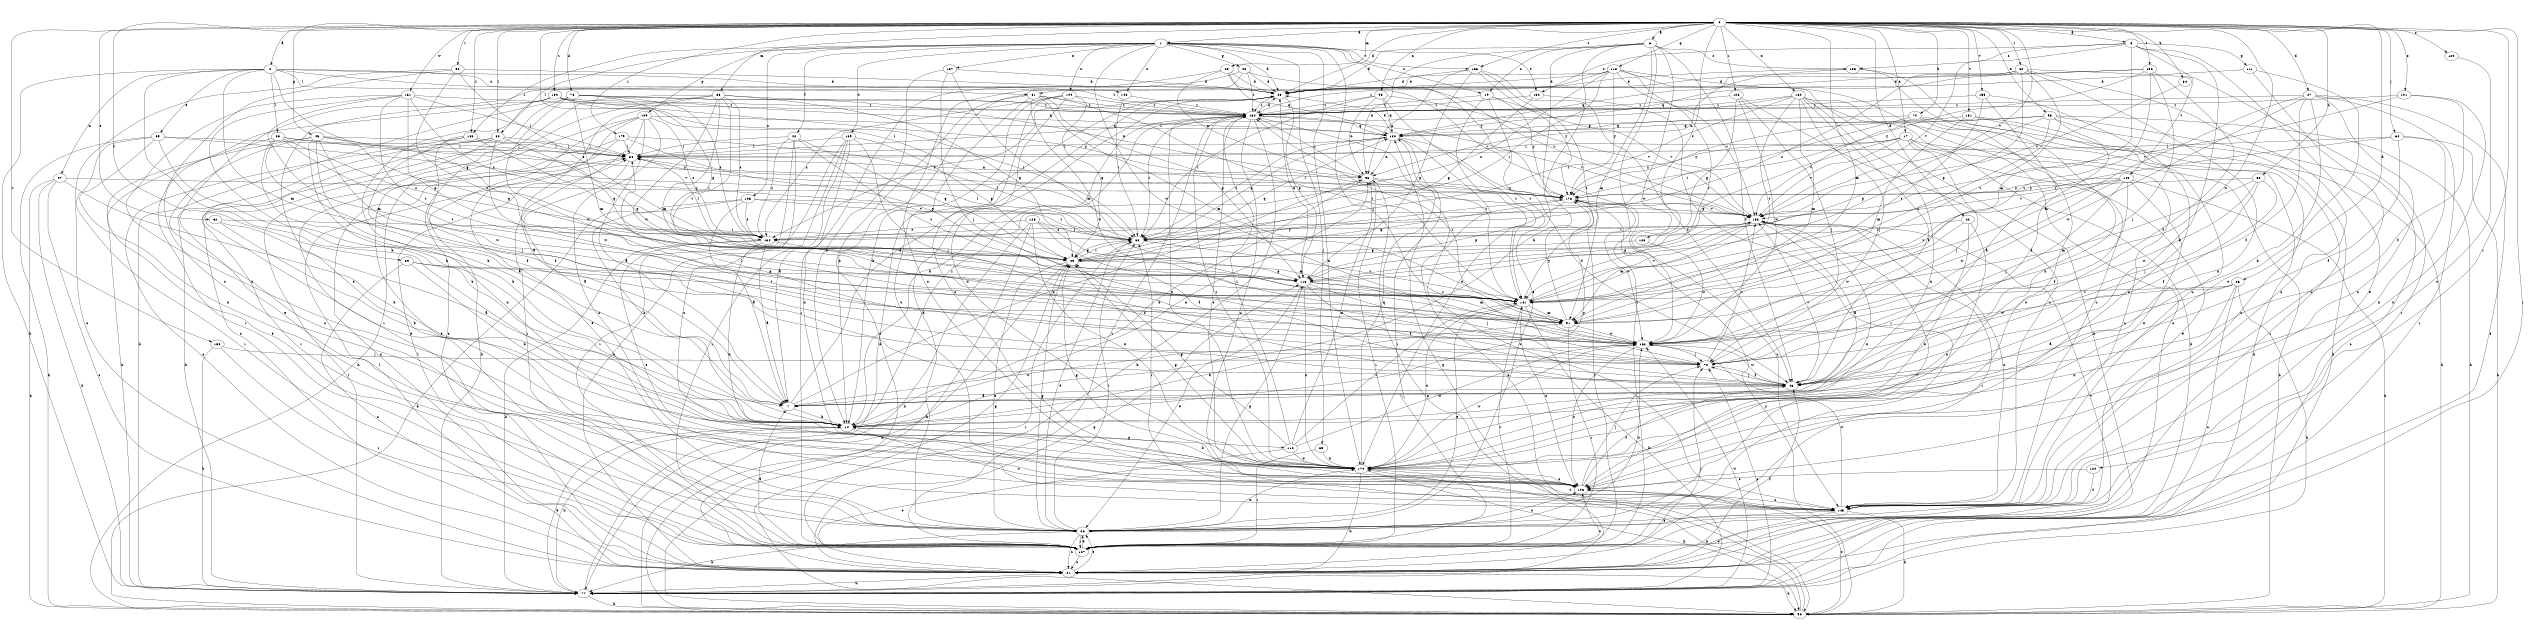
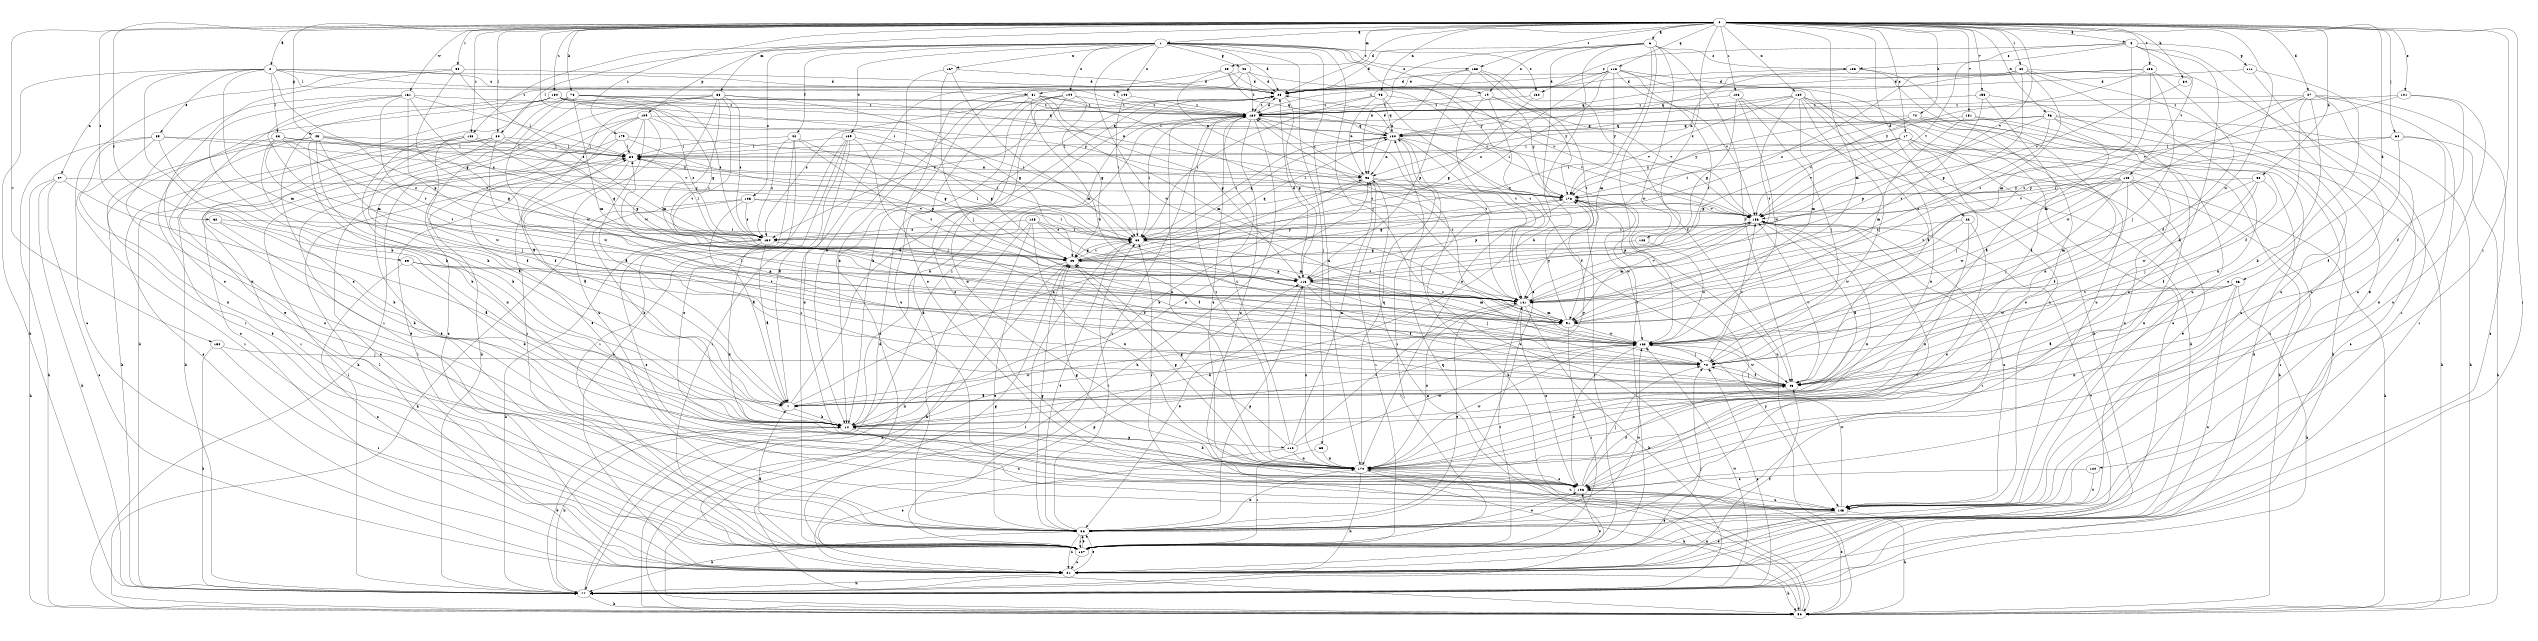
  strict digraph {
    0
    1
    2
    5
    6
    17
    22
    26
    27
    28
    32
    39
    45
    50
    54
    58
    60
    63
    64
    74
    76
    80
    85
    88
    91
    93
    96
    101
    118
    124
    126
    128
-   129
    136
    138
    151
    154
    155
    156
    161
    162
    164
    179
    180
    183
    21
    19
    42
    46
    65
    70
    105
    109
    132
    144
    148
    167
    169
    170
    178
    14
    35
    49
    77
    81
    83
    97
    184
    36
    111
    133
    140
    43
    98
    127
    n76 [label=145]
    56
    84
    113
    106
    7
    141
    134
    120
    125
    112
    0 -> 1 [label=a]
    0 -> 2 [label=a]
    0 -> 5 [label=a]
    0 -> 6 [label=a]
    0 -> 17 [label=c]
    0 -> 22 [label=d]
    0 -> 26 [label=d]
    0 -> 27 [label=d]
    0 -> 28 [label=d]
    0 -> 32 [label=e]
    0 -> 39 [label=f]
    0 -> 45 [label=g]
    0 -> 50 [label=h]
    0 -> 54 [label=h]
    0 -> 58 [label=i]
    0 -> 60 [label=i]
    0 -> 63 [label=i]
    0 -> 64 [label=j]
    0 -> 74 [label=k]
    0 -> 76 [label=k]
    0 -> 80 [label=l]
    0 -> 85 [label=m]
    0 -> 88 [label=m]
    0 -> 91 [label=m]
    0 -> 93 [label=n]
    0 -> 96 [label=n]
    0 -> 101 [label=o]
    0 -> 118 [label=q]
    0 -> 124 [label=r]
    0 -> 126 [label=r]
    0 -> 128 [label=s]
-   0 -> 129 [label=s]
    0 -> 136 [label=t]
    0 -> 138 [label=t]
    0 -> 151 [label=v]
    0 -> 154 [label=v]
    0 -> 155 [label=v]
    0 -> 156 [label=v]
    0 -> 161 [label=w]
    0 -> 162 [label=w]
    0 -> 164 [label=x]
    0 -> 179 [label=z]
    0 -> 180 [label=z]
    0 -> 183 [label=z]
    0 -> 21 [label=r]
    1 -> 28 [label=d]
    1 -> 80 [label=l]
    1 -> 138 [label=t]
    1 -> 162 [label=w]
    1 -> 183 [label=z]
    1 -> 19 [label=c]
    1 -> 42 [label=f]
    1 -> 46 [label=g]
    1 -> 65 [label=j]
    1 -> 70 [label=j]
    1 -> 105 [label=o]
    1 -> 109 [label=p]
    1 -> 132 [label=s]
    1 -> 144 [label=u]
    1 -> 148 [label=u]
    1 -> 167 [label=x]
    1 -> 169 [label=x]
    1 -> 170 [label=x]
    1 -> 178 [label=y]
    2 -> 28 [label=d]
    2 -> 91 [label=m]
    2 -> 148 [label=u]
    2 -> 14 [label=b]
    2 -> 35 [label=e]
    2 -> 49 [label=g]
    2 -> 77 [label=k]
    2 -> 81 [label=l]
    2 -> 83 [label=l]
    2 -> 97 [label=n]
    2 -> 184 [label=z]
    5 -> 91 [label=m]
    5 -> 156 [label=v]
    5 -> 132 [label=s]
    5 -> 14 [label=b]
    5 -> 36 [label=e]
    5 -> 111 [label=p]
    5 -> 133 [label=s]
    5 -> 140 [label=t]
    6 -> 28 [label=d]
    6 -> 91 [label=m]
    6 -> 162 [label=w]
    6 -> 19 [label=c]
    6 -> 14 [label=b]
    6 -> 36 [label=e]
    6 -> 133 [label=s]
    6 -> 43 [label=f]
    6 -> 98 [label=n]
    6 -> 127 [label=r]
    17 -> 156 [label=v]
    17 -> 70 [label=j]
    17 -> 178 [label=y]
    17 -> 36 [label=e]
    17 -> n76 [label=u]
    17 -> 56 [label=h]
    17 -> 84 [label=l]
    17 -> 113 [label=p]
    22 -> 63 [label=i]
    22 -> 162 [label=w]
    22 -> 170 [label=x]
    22 -> 106 [label=o]
    26 -> 162 [label=w]
    26 -> 21 [label=c]
    26 -> 170 [label=x]
    26 -> 77 [label=k]
    26 -> 7 [label=a]
    26 -> 141 [label=t]
    27 -> 91 [label=m]
    27 -> 162 [label=w]
    27 -> 21 [label=c]
    27 -> 14 [label=b]
    27 -> 184 [label=z]
    27 -> 43 [label=f]
    27 -> 127 [label=r]
    27 -> 106 [label=o]
    28 -> 184 [label=z]
    28 -> 113 [label=p]
    28 -> 134 [label=s]
    32 -> 63 [label=i]
    32 -> 14 [label=b]
    32 -> 7 [label=a]
    39 -> 21 [label=c]
    39 -> 14 [label=b]
    39 -> 113 [label=p]
    39 -> 141 [label=t]
    45 -> 63 [label=i]
    45 -> 70 [label=j]
    45 -> 170 [label=x]
    45 -> 49 [label=g]
    45 -> 77 [label=k]
    45 -> n76 [label=u]
    45 -> 84 [label=l]
    45 -> 7 [label=a]
    50 -> 91 [label=m]
    50 -> 162 [label=w]
    50 -> 70 [label=j]
    50 -> 178 [label=y]
    50 -> 43 [label=f]
    54 -> 156 [label=v]
    58 -> 28 [label=d]
    58 -> 21 [label=c]
    58 -> 106 [label=o]
    58 -> 141 [label=t]
    58 -> 134 [label=s]
    60 -> 28 [label=d]
    60 -> 170 [label=x]
    60 -> 127 [label=r]
    60 -> n76 [label=u]
    60 -> 113 [label=p]
    60 -> 141 [label=t]
    60 -> 134 [label=s]
    60 -> 120 [label=q]
    63 -> 49 [label=g]
    63 -> 36 [label=e]
    63 -> 84 [label=l]
    63 -> 141 [label=t]
    63 -> 120 [label=q]
    64 -> 63 [label=i]
    64 -> 170 [label=x]
    64 -> 43 [label=f]
    64 -> 56 [label=h]
    64 -> 84 [label=l]
    74 -> 63 [label=i]
    74 -> 156 [label=v]
    74 -> 77 [label=k]
    74 -> 56 [label=h]
    74 -> 106 [label=o]
    74 -> 120 [label=q]
    76 -> 91 [label=m]
    76 -> 162 [label=w]
    76 -> 21 [label=c]
    76 -> 49 [label=g]
    76 -> 77 [label=k]
    76 -> 184 [label=z]
    76 -> 98 [label=n]
    76 -> 134 [label=s]
    80 -> 162 [label=w]
    80 -> 77 [label=k]
    80 -> 36 [label=e]
    80 -> 127 [label=r]
    80 -> 84 [label=l]
    80 -> 113 [label=p]
    85 -> 28 [label=d]
    85 -> 156 [label=v]
    85 -> 98 [label=n]
    85 -> 106 [label=o]
    85 -> 120 [label=q]
    88 -> 91 [label=m]
    88 -> 162 [label=w]
    88 -> 21 [label=c]
    88 -> 49 [label=g]
    88 -> 184 [label=z]
    88 -> 127 [label=r]
    88 -> 7 [label=a]
    88 -> 141 [label=t]
    88 -> 134 [label=s]
    91 -> 162 [label=w]
    91 -> 178 [label=y]
    91 -> 14 [label=b]
    91 -> 127 [label=r]
    93 -> 63 [label=i]
    93 -> 156 [label=v]
    93 -> 184 [label=z]
    93 -> 98 [label=n]
    93 -> 141 [label=t]
    93 -> 120 [label=q]
    96 -> 21 [label=c]
    96 -> 178 [label=y]
    96 -> 77 [label=k]
    96 -> 43 [label=f]
    96 -> 56 [label=h]
    96 -> 113 [label=p]
    96 -> 141 [label=t]
    96 -> 120 [label=q]
    101 -> 156 [label=v]
    101 -> 184 [label=z]
    101 -> 43 [label=f]
    101 -> n76 [label=u]
    118 -> 28 [label=d]
    118 -> 63 [label=i]
    118 -> 156 [label=v]
    118 -> 21 [label=c]
    118 -> 178 [label=y]
    118 -> 77 [label=k]
    118 -> 81 [label=e]
    118 -> 184 [label=z]
    118 -> 141 [label=t]
    118 -> 134 [label=s]
    124 -> n76 [label=u]
    124 -> 106 [label=o]
    126 -> 162 [label=w]
    126 -> 70 [label=j]
    126 -> 49 [label=g]
    126 -> 184 [label=z]
    126 -> n76 [label=u]
    128 -> 162 [label=w]
    128 -> 49 [label=g]
-   129 -> n76 [label=u]
    136 -> 28 [label=d]
    136 -> 70 [label=j]
    136 -> 178 [label=y]
    136 -> 43 [label=f]
    136 -> 141 [label=t]
    136 -> 120 [label=q]
    138 -> 28 [label=d]
    138 -> 178 [label=y]
    138 -> 43 [label=f]
    138 -> 98 [label=n]
    138 -> 113 [label=p]
    138 -> 141 [label=t]
    151 -> 91 [label=m]
    151 -> 127 [label=r]
    151 -> n76 [label=u]
    151 -> 120 [label=q]
    154 -> 70 [label=j]
    154 -> 77 [label=k]
    154 -> 127 [label=r]
    155 -> 184 [label=z]
    155 -> 106 [label=o]
    155 -> 7 [label=a]
    155 -> 141 [label=t]
    156 -> 63 [label=i]
    156 -> 91 [label=m]
    156 -> 170 [label=x]
    156 -> 127 [label=r]
    156 -> n76 [label=u]
    156 -> 113 [label=p]
    156 -> 7 [label=a]
    156 -> 134 [label=s]
    161 -> 91 [label=m]
    161 -> 170 [label=x]
    161 -> 14 [label=b]
    161 -> 184 [label=z]
    161 -> 84 [label=l]
    161 -> 113 [label=p]
    161 -> 141 [label=t]
    161 -> 134 [label=s]
    162 -> 70 [label=j]
    162 -> 184 [label=z]
    162 -> 106 [label=o]
    164 -> 63 [label=i]
    164 -> 91 [label=m]
    164 -> 70 [label=j]
    164 -> 170 [label=x]
    164 -> 77 [label=k]
    164 -> 184 [label=z]
    164 -> 43 [label=f]
    164 -> n76 [label=u]
    164 -> 84 [label=l]
    164 -> 141 [label=t]
    179 -> 63 [label=i]
    179 -> 21 [label=c]
    179 -> 36 [label=e]
    179 -> 84 [label=l]
    179 -> 113 [label=p]
    180 -> 63 [label=i]
    180 -> 178 [label=y]
    180 -> 14 [label=b]
    180 -> 184 [label=z]
    180 -> 36 [label=e]
    180 -> 127 [label=r]
    180 -> 120 [label=q]
    183 -> 162 [label=w]
    183 -> 21 [label=c]
    183 -> 49 [label=g]
    183 -> 43 [label=f]
    183 -> 84 [label=l]
    21 -> 156 [label=v]
    21 -> 70 [label=j]
    21 -> 77 [label=k]
    21 -> 36 [label=e]
    21 -> 43 [label=f]
    21 -> 56 [label=h]
    21 -> 84 [label=l]
    21 -> 113 [label=p]
    21 -> 106 [label=o]
    19 -> 156 [label=v]
    19 -> 170 [label=x]
    19 -> 178 [label=y]
    19 -> 184 [label=z]
    19 -> 141 [label=t]
    42 -> 49 [label=g]
    42 -> 127 [label=r]
    42 -> 84 [label=l]
    42 -> 106 [label=o]
    42 -> 141 [label=t]
    42 -> 134 [label=s]
    46 -> 28 [label=d]
    46 -> 156 [label=v]
    46 -> 184 [label=z]
    46 -> 127 [label=r]
    46 -> 106 [label=o]
    65 -> 170 [label=x]
    65 -> 127 [label=r]
    70 -> 156 [label=v]
    70 -> 43 [label=f]
    70 -> 84 [label=l]
    105 -> 63 [label=i]
    105 -> 156 [label=v]
    105 -> 14 [label=b]
    105 -> 56 [label=h]
    105 -> 7 [label=a]
    105 -> 134 [label=s]
    109 -> 77 [label=k]
    109 -> 36 [label=e]
    109 -> 127 [label=r]
    109 -> n76 [label=u]
    109 -> 56 [label=h]
    109 -> 7 [label=a]
    109 -> 134 [label=s]
    109 -> 120 [label=q]
    132 -> 49 [label=g]
    132 -> 184 [label=z]
    144 -> 170 [label=x]
    144 -> 14 [label=b]
    144 -> 49 [label=g]
    144 -> 184 [label=z]
    144 -> 106 [label=o]
    144 -> 134 [label=s]
    148 -> 63 [label=i]
    148 -> 184 [label=z]
    167 -> 28 [label=d]
    167 -> 91 [label=m]
    167 -> 70 [label=j]
    167 -> 14 [label=b]
    169 -> 21 [label=c]
    169 -> 70 [label=j]
    169 -> 170 [label=x]
    169 -> 49 [label=g]
    169 -> 127 [label=r]
    169 -> 84 [label=l]
    169 -> 7 [label=a]
    170 -> 162 [label=w]
    170 -> 14 [label=b]
    170 -> 49 [label=g]
    170 -> 77 [label=k]
    170 -> 184 [label=z]
    170 -> n76 [label=u]
    170 -> 56 [label=h]
    170 -> 106 [label=o]
    170 -> 120 [label=q]
    178 -> 156 [label=v]
    178 -> 162 [label=w]
    178 -> 49 [label=g]
    178 -> 127 [label=r]
    178 -> n76 [label=u]
    178 -> 84 [label=l]
    178 -> 113 [label=p]
    14 -> 178 [label=y]
    14 -> 77 [label=k]
    14 -> 184 [label=z]
    14 -> 98 [label=n]
    14 -> n76 [label=u]
    14 -> 112 [label=p]
    35 -> 156 [label=v]
    35 -> 170 [label=x]
    35 -> 14 [label=b]
    35 -> 127 [label=r]
    35 -> 56 [label=h]
    35 -> 84 [label=l]
    49 -> 63 [label=i]
    49 -> 178 [label=y]
    49 -> 36 [label=e]
    49 -> 56 [label=h]
    49 -> 113 [label=p]
    49 -> 120 [label=q]
    77 -> 28 [label=d]
    77 -> 162 [label=w]
    77 -> 70 [label=s]
    77 -> 14 [label=b]
    77 -> 56 [label=h]
    77 -> 84 [label=l]
    77 -> 120 [label=q]
    81 -> 91 [label=m]
    81 -> 162 [label=w]
    81 -> 21 [label=c]
    81 -> 14 [label=b]
    81 -> 184 [label=z]
    81 -> n76 [label=u]
    81 -> 113 [label=p]
    81 -> 141 [label=t]
    83 -> 178 [label=y]
    83 -> 14 [label=b]
    83 -> 36 [label=e]
    83 -> 43 [label=f]
    83 -> 84 [label=l]
    83 -> 141 [label=t]
    83 -> 134 [label=s]
    97 -> 21 [label=c]
    97 -> 178 [label=y]
    97 -> 14 [label=b]
    97 -> 77 [label=k]
    97 -> 56 [label=h]
    184 -> 28 [label=d]
    184 -> 63 [label=i]
    184 -> 156 [label=v]
    184 -> 170 [label=x]
    184 -> 14 [label=b]
    184 -> n76 [label=u]
    184 -> 56 [label=h]
    184 -> 106 [label=o]
    184 -> 141 [label=t]
    184 -> 120 [label=q]
    36 -> 28 [label=d]
    36 -> 63 [label=i]
    36 -> 156 [label=v]
    36 -> 162 [label=w]
    36 -> 21 [label=c]
    36 -> 170 [label=x]
    36 -> 49 [label=g]
    36 -> 77 [label=k]
    36 -> 127 [label=r]
    36 -> 113 [label=p]
    36 -> 106 [label=o]
    111 -> 28 [label=d]
    111 -> n76 [label=u]
    111 -> 106 [label=o]
    133 -> 28 [label=d]
    133 -> 170 [label=x]
    133 -> 98 [label=n]
    133 -> n76 [label=u]
    140 -> 156 [label=v]
    140 -> 162 [label=w]
    140 -> 70 [label=j]
    140 -> 170 [label=x]
    140 -> 178 [label=y]
    140 -> 43 [label=f]
-   132 -> 127 [label=r]
+   140 -> 127 [label=r]
    140 -> 56 [label=h]
    140 -> 141 [label=t]
    43 -> 156 [label=v]
    43 -> 162 [label=w]
    43 -> 70 [label=j]
    43 -> 7 [label=a]
    98 -> 178 [label=y]
    98 -> 14 [label=b]
    98 -> 184 [label=z]
    98 -> 127 [label=r]
    98 -> n76 [label=u]
    127 -> 21 [label=c]
    127 -> 49 [label=g]
    127 -> 184 [label=z]
    127 -> 36 [label=e]
    127 -> 84 [label=l]
    127 -> 7 [label=a]
    127 -> 141 [label=t]
    n76 -> 63 [label=i]
    n76 -> 162 [label=w]
    n76 -> 21 [label=c]
    n76 -> 36 [label=e]
    n76 -> 56 [label=h]
    56 -> 63 [label=i]
    56 -> 170 [label=x]
    56 -> 178 [label=y]
    56 -> 98 [label=n]
    56 -> 106 [label=o]
    84 -> 98 [label=n]
    84 -> 7 [label=a]
    113 -> 28 [label=d]
    113 -> 91 [label=m]
    113 -> 70 [label=j]
    113 -> 170 [label=x]
    113 -> 36 [label=e]
    113 -> 43 [label=f]
    113 -> 141 [label=t]
    106 -> 70 [label=j]
    106 -> 49 [label=g]
    106 -> 43 [label=f]
    106 -> n76 [label=u]
    7 -> 28 [label=d]
    7 -> 162 [label=w]
    7 -> 14 [label=b]
    7 -> 98 [label=n]
    141 -> 91 [label=m]
    141 -> 156 [label=v]
    141 -> 170 [label=x]
    141 -> 77 [label=k]
    141 -> 36 [label=e]
    141 -> 106 [label=o]
    134 -> 170 [label=x]
    134 -> 77 [label=k]
    134 -> 43 [label=f]
    134 -> 84 [label=l]
    134 -> 106 [label=o]
    134 -> 7 [label=a]
    120 -> 28 [label=d]
    120 -> 63 [label=i]
    120 -> 43 [label=f]
    120 -> 98 [label=n]
    120 -> 127 [label=r]
    120 -> 56 [label=h]
    120 -> 84 [label=l]
    125 -> 63 [label=i]
    125 -> 91 [label=m]
    125 -> 170 [label=x]
    125 -> 77 [label=k]
    125 -> 43 [label=f]
    125 -> 56 [label=h]
    125 -> 134 [label=s]
    112 -> 162 [label=w]
    112 -> 21 [label=c]
    112 -> 170 [label=x]
    112 -> 49 [label=g]
    112 -> 184 [label=z]
    112 -> 98 [label=n]
    112 -> 141 [label=t]
  }
